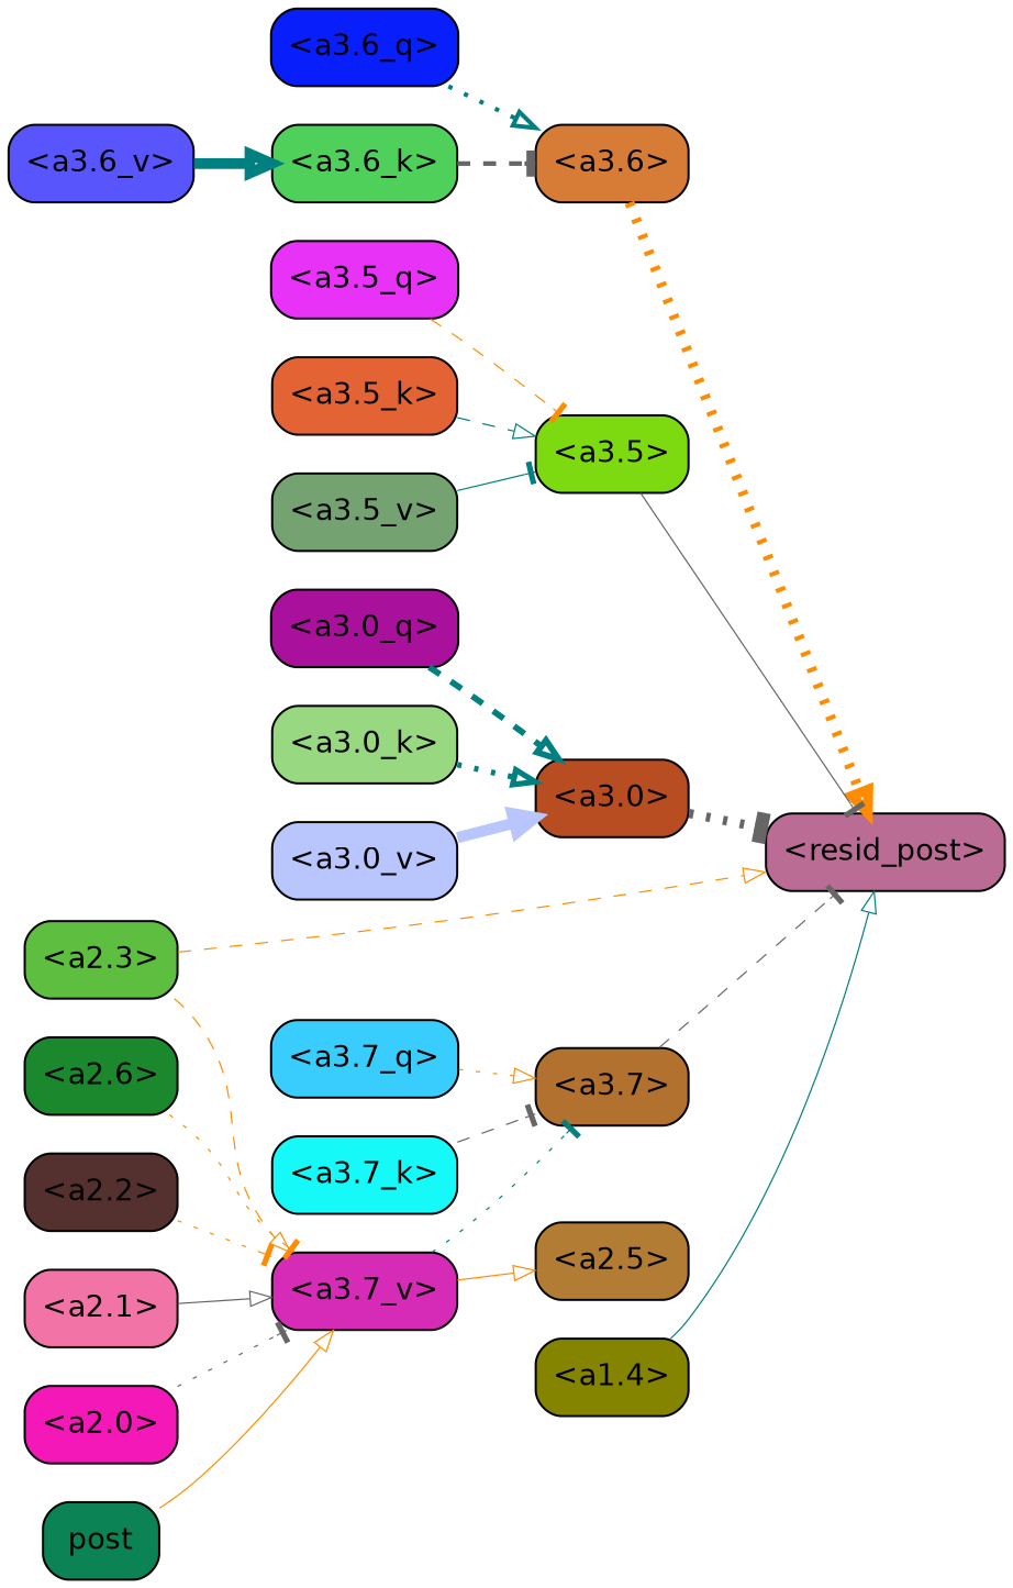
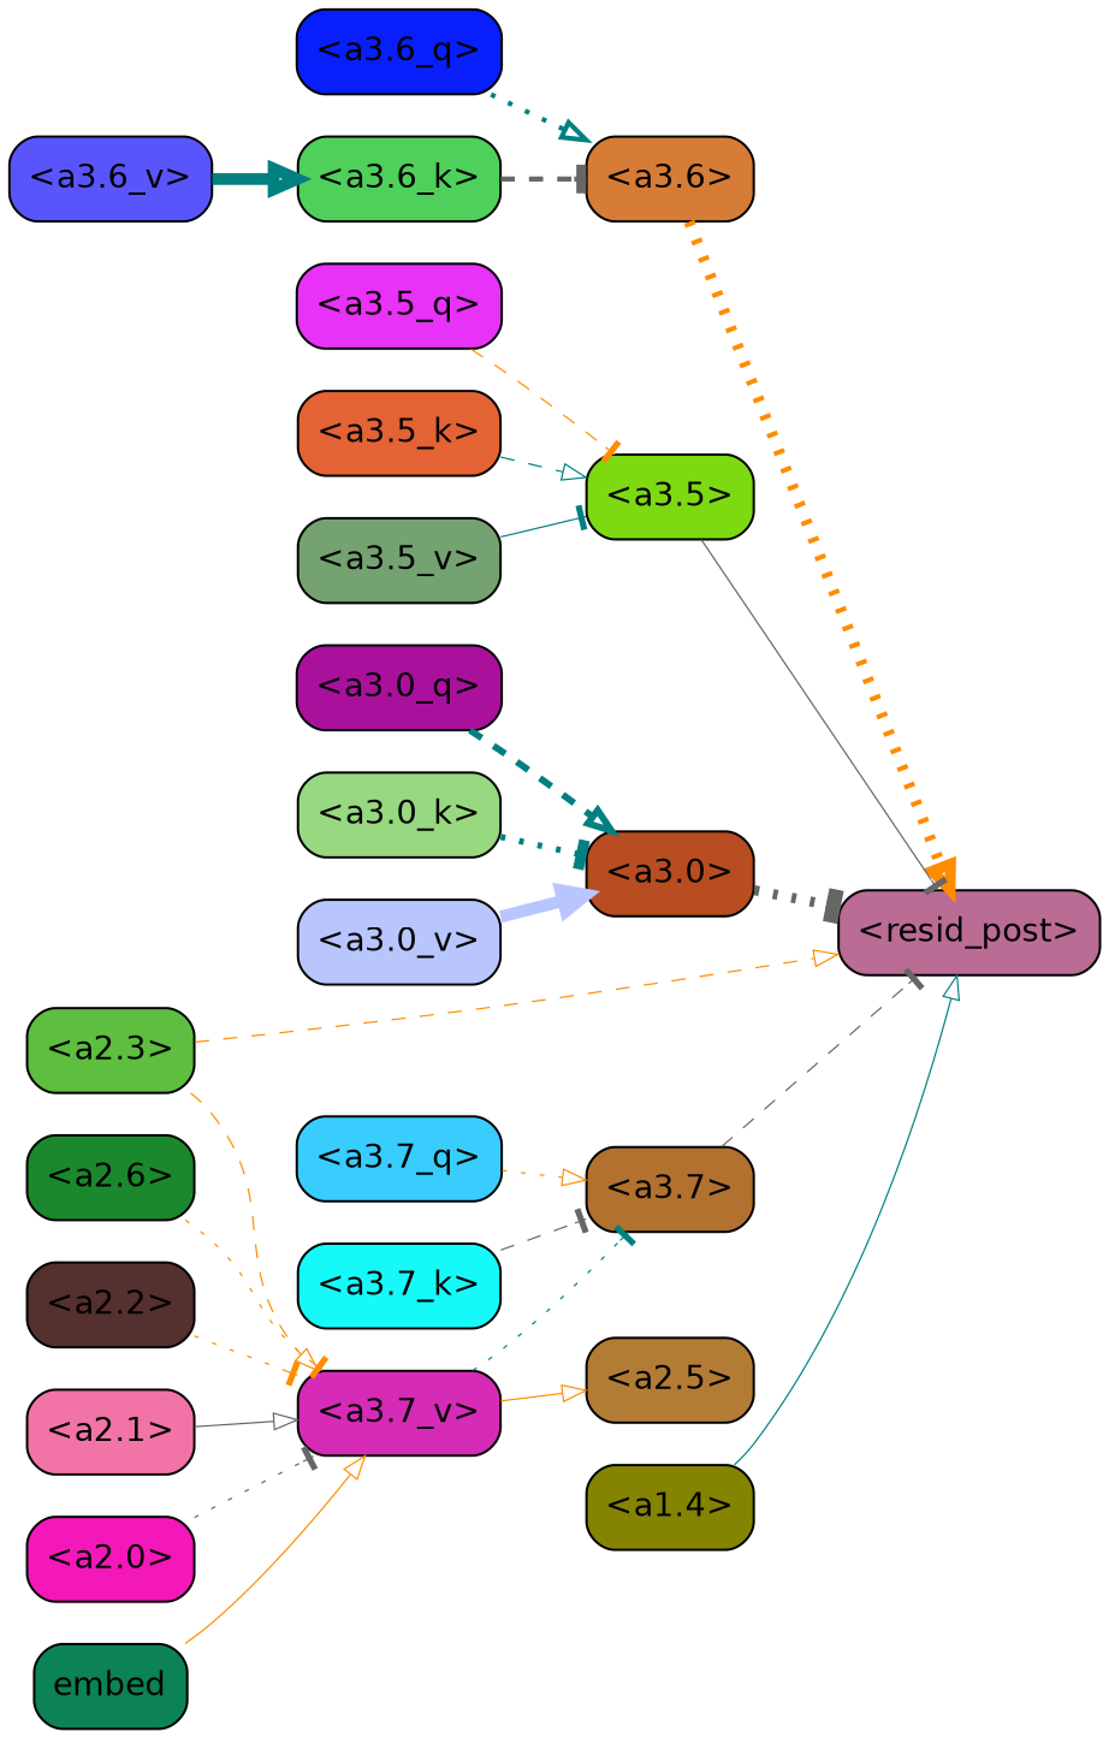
  strict digraph {
    rankdir=LR
    splines=true
    node [color=black fontname=Helvetica shape=box style="filled, rounded"]
    edge [arrowhead=tee color=darkorange penwidth=0.6 style=dotted]
    "<a3.7>" [fillcolor="#b2712f"]
    "<resid_post>" [fillcolor="#ba6c94"]
    "<a3.6>" [fillcolor="#d67c37"]
    "<a3.5>" [fillcolor="#7dda11"]
    "<a3.0>" [fillcolor="#b74d21"]
    "<a2.3>" [fillcolor="#5dbe3f"]
    "<a3.7_v>" [fillcolor="#d62bb7"]
    "<a2.5>" [fillcolor="#b37c35"]
    "<a1.4>" [fillcolor="#858401"]
    "<a3.7_q>" [fillcolor="#38cdfd"]
    "<a3.6_q>" [fillcolor="#081ffc"]
    "<a3.5_q>" [fillcolor="#e832f7"]
    "<a3.0_q>" [fillcolor="#a9119c"]
    "<a3.7_k>" [fillcolor="#16f9f9"]
    "<a3.6_k>" [fillcolor="#4fd05b"]
    "<a3.5_k>" [fillcolor="#e36335"]
    "<a3.0_k>" [fillcolor="#97d880"]
    "<a3.6_v>" [fillcolor="#5955fd"]
    "<a3.5_v>" [fillcolor="#74a270"]
    "<a3.0_v>" [fillcolor="#b9c6fe"]
    "<a2.6>" [fillcolor="#1c882d"]
    "<a2.2>" [fillcolor="#54302e"]
    "<a2.1>" [fillcolor="#f274a7"]
    "<a2.0>" [fillcolor="#f418b9"]
-   embed [fillcolor="#0c8354" label=post]
+   embed [fillcolor="#0c8354"]
    "<a3.7>" -> "<resid_post>" [color=gray40 style=dashed]
    "<a3.6>" -> "<resid_post>" [arrowhead=onormal penwidth=4.670643210411072]
    "<a3.5>" -> "<resid_post>" [color=gray40 style=bold]
    "<a3.0>" -> "<resid_post>" [color=gray40 penwidth=4.246885180473328]
    "<a2.3>" -> "<resid_post>" [arrowhead=onormal style=dashed]
    "<a2.3>" -> "<a3.7_v>" [arrowhead=onormal style=dashed]
    "<a3.7_v>" -> "<a3.7>" [color=teal]
    "<a3.7_v>" -> "<a2.5>" [arrowhead=onormal style=bold]
    "<a1.4>" -> "<resid_post>" [arrowhead=onormal color=teal style=bold]
    "<a3.7_q>" -> "<a3.7>" [arrowhead=onormal]
    "<a3.6_q>" -> "<a3.6>" [arrowhead=onormal color=teal penwidth=2.03758105635643]
    "<a3.5_q>" -> "<a3.5>" [style=dashed]
    "<a3.0_q>" -> "<a3.0>" [arrowhead=onormal color=teal penwidth=2.8638100624084473 style=dashed]
    "<a3.7_k>" -> "<a3.7>" [color=gray40 style=dashed]
    "<a3.6_k>" -> "<a3.6>" [color=gray40 penwidth=2.174198240041733 style=dashed]
    "<a3.5_k>" -> "<a3.5>" [arrowhead=onormal color=teal style=dashed]
-   "<a3.0_k>" -> "<a3.0>" [arrowhead=onormal color=teal penwidth=2.6274144649505615]
+   "<a3.0_k>" -> "<a3.0>" [color=teal penwidth=2.6274144649505615]
    "<a3.6_v>" -> "<a3.6_k>" [arrowhead=onormal color=teal penwidth=5.002329230308533 style=bold]
    "<a3.5_v>" -> "<a3.5>" [color=teal style=bold]
    "<a3.0_v>" -> "<a3.0>" [color="#b9c6fe" penwidth=5.188832879066467 arrowhead="" style=""]
    "<a2.6>" -> "<a3.7_v>"
    "<a2.2>" -> "<a3.7_v>"
    "<a2.1>" -> "<a3.7_v>" [arrowhead=onormal color=gray40 style=bold]
    "<a2.0>" -> "<a3.7_v>" [color=gray40]
    embed -> "<a3.7_v>" [arrowhead=onormal style=bold]
  }
